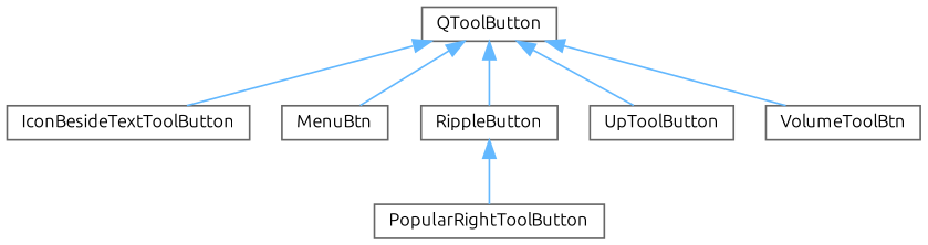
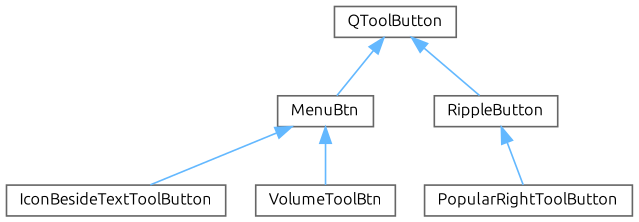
  digraph {
    fontname=Ubuntu
    rankdir=TB
    node [color=grey40 fillcolor=white fontname=Ubuntu fontsize=10 shape=box style=filled]
    edge [color=steelblue1 dir=back fontname=Ubuntu fontsize=10 labelfontname=Helvetica labelfontsize=10 style=solid]
    n1 [height=0.2 label=QToolButton width=0.4]
    n2 [height=0.2 label=IconBesideTextToolButton width=0.4]
    n3 [height=0.2 label=MenuBtn width=0.4]
    n4 [height=0.2 label=RippleButton width=0.4]
-   n5 [height=0.2 label=UpToolButton width=0.4]
    n6 [height=0.2 label=VolumeToolBtn width=0.4]
    n7 [height=0.2 label=PopularRightToolButton width=0.4]
-   n1 -> n2
+   n3 -> n2
    n1 -> n3
    n1 -> n4
-   n1 -> n5
-   n1 -> n6
+   n3 -> n6
    n4 -> n7
  }
